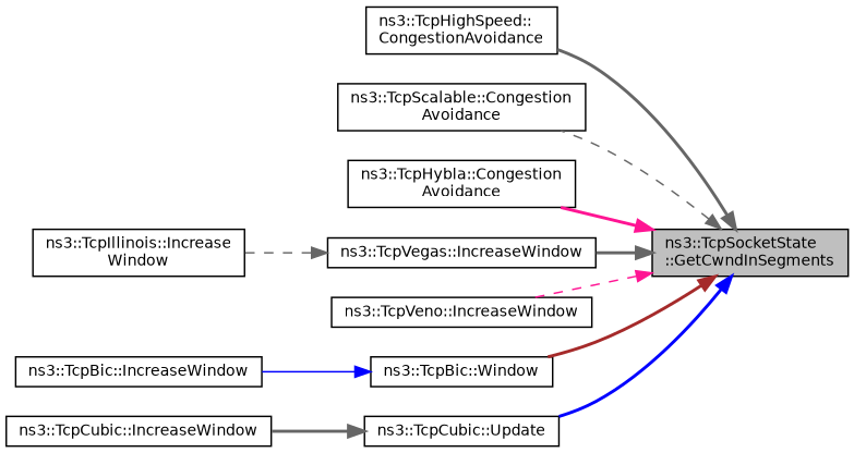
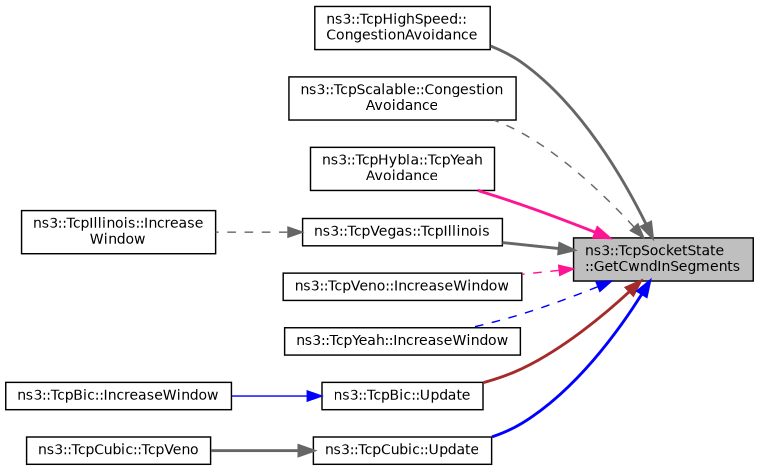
  digraph {
    rankdir=RL
    node [color=black fillcolor=white fontname=Helvetica fontsize=10 shape=record style=filled]
    edge [color=gray40 dir=back fontname=Helvetica fontsize=10 labelfontname=Helvetica labelfontsize=10 style=bold]
    n1 [fillcolor=grey75 fontcolor=black height=0.2 label="ns3::TcpSocketState\l::GetCwndInSegments" width=0.4]
    n2 [height=0.2 label="ns3::TcpHighSpeed::\lCongestionAvoidance" width=0.4]
    n3 [height=0.2 label="ns3::TcpScalable::Congestion\lAvoidance" width=0.4]
-   n4 [height=0.2 label="ns3::TcpHybla::Congestion\lAvoidance" width=0.4]
-   n5 [height=0.2 label="ns3::TcpVegas::IncreaseWindow" width=0.4]
+   n4 [height=0.2 label="ns3::TcpHybla::TcpYeah\lAvoidance" width=0.4]
+   n5 [height=0.2 label="ns3::TcpVegas::TcpIllinois" width=0.4]
    n6 [height=0.2 label="ns3::TcpVeno::IncreaseWindow" width=0.4]
-   n8 [height=0.2 label="ns3::TcpBic::Window" width=0.4]
+   n7 [height=0.2 label="ns3::TcpYeah::IncreaseWindow" width=0.4]
+   n8 [height=0.2 label="ns3::TcpBic::Update" width=0.4]
    n9 [height=0.2 label="ns3::TcpCubic::Update" width=0.4]
    n10 [height=0.2 label="ns3::TcpIllinois::Increase\lWindow" width=0.4]
    n11 [height=0.2 label="ns3::TcpBic::IncreaseWindow" width=0.4]
-   n12 [height=0.2 label="ns3::TcpCubic::IncreaseWindow" width=0.4]
+   n12 [height=0.2 label="ns3::TcpCubic::TcpVeno" width=0.4]
    n1 -> n2
    n1 -> n3 [style=dashed]
    n1 -> n4 [color=deeppink]
    n1 -> n5
    n1 -> n6 [color=deeppink style=dashed]
+   n1 -> n7 [color=blue style=dashed]
    n1 -> n8 [color=brown]
    n1 -> n9 [color=blue]
    n5 -> n10 [style=dashed]
    n8 -> n11 [color=blue style=solid]
    n9 -> n12
  }
